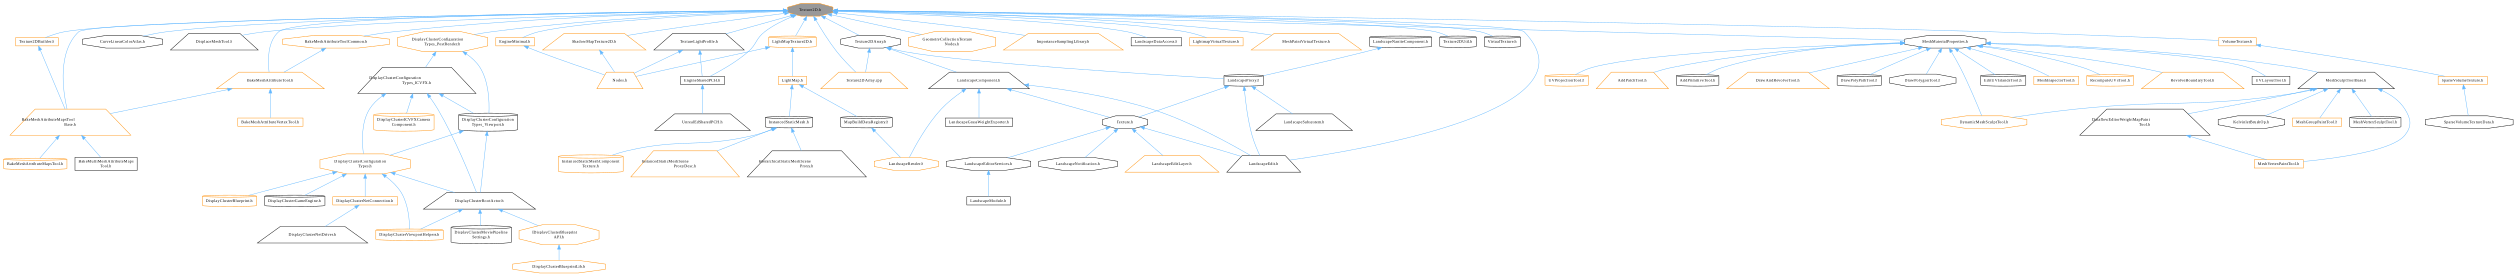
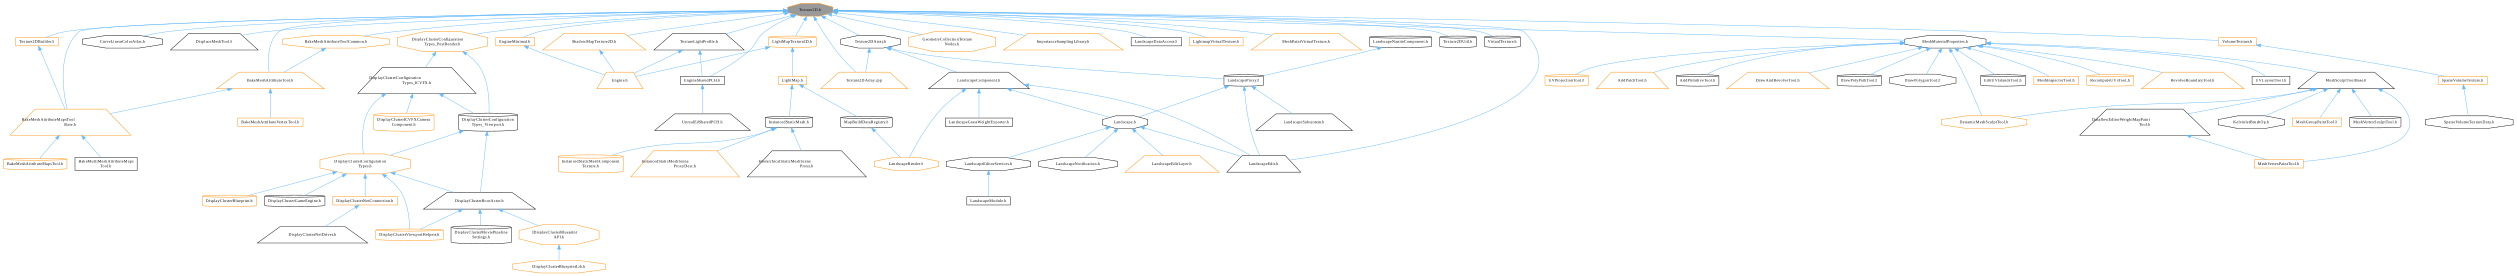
  digraph {
    fontname="Liberation Serif"
    node [color=darkorange fillcolor=white fontname="Liberation Serif" fontsize=10 shape=trapezium style=filled]
    edge [color=steelblue1 dir=back fontname="Liberation Serif" fontsize=10 labelfontname=Helvetica labelfontsize=10 style=solid]
    n1 [fillcolor=grey60 fontcolor=black height=0.2 label="Texture2D.h" shape=octagon width=0.4]
    n2 [height=0.2 label="BakeMeshAttributeMapsTool\lBase.h" width=0.4]
    n3 [height=0.2 label="BakeMeshAttributeTool.h" width=0.4]
    n4 [height=0.2 label="BakeMeshAttributeToolCommon.h" shape=octagon width=0.4]
    n5 [color=black height=0.2 label="CurveLinearColorAtlas.h" shape=octagon width=0.4]
    n6 [color=black height=0.2 label="DisplaceMeshTool.h" width=0.4]
    n7 [height=0.2 label="DisplayClusterConfiguration\lTypes_PostRender.h" shape=octagon width=0.4]
    n8 [height=0.2 label="EngineMinimal.h" shape=box width=0.4]
    n9 [color=black height=0.2 label="EngineSharedPCH.h" shape=box width=0.4]
    n10 [height=0.2 label="GeometryCollectionTexture\lNodes.h" shape=octagon width=0.4]
    n11 [height=0.2 label="ImportanceSamplingLibrary.h" width=0.4]
    n12 [color=black height=0.2 label="LandscapeDataAccess.h" shape=box width=0.4]
    n13 [color=black height=0.2 label="LandscapeEdit.h" width=0.4]
    n14 [height=0.2 label="LightMapTexture2D.h" shape=cylinder width=0.4]
    n15 [height=0.2 label="LightmapVirtualTexture.h" shape=box width=0.4]
    n16 [color=black height=0.2 label="MeshMaterialProperties.h" shape=octagon width=0.4]
    n17 [height=0.2 label="MeshPaintVirtualTexture.h" width=0.4]
    n18 [height=0.2 label="ShadowMapTexture2D.h" width=0.4]
    n19 [height=0.2 label="Texture2DArray.cpp" width=0.4]
    n20 [color=black height=0.2 label="Texture2DArray.h" shape=octagon width=0.4]
    n21 [height=0.2 label="Texture2DBuilder.h" shape=box width=0.4]
    n22 [color=black height=0.2 label="Texture2DUtil.h" shape=cylinder width=0.4]
    n23 [color=black height=0.2 label="TextureLightProfile.h" width=0.4]
    n24 [color=black height=0.2 label="VirtualTexture.h" shape=cylinder width=0.4]
    n25 [height=0.2 label="VolumeTexture.h" shape=box width=0.4]
    n26 [height=0.2 label="BakeMeshAttributeMapsTool.h" shape=cylinder width=0.4]
    n27 [color=black height=0.2 label="BakeMultiMeshAttributeMaps\lTool.h" shape=box width=0.4]
    n28 [height=0.2 label="BakeMeshAttributeVertexTool.h" shape=box width=0.4]
    n29 [color=black height=0.2 label="DisplayClusterConfiguration\lTypes_ICVFX.h" width=0.4]
    n30 [color=black height=0.2 label="DisplayClusterConfiguration\lTypes_Viewport.h" shape=cylinder width=0.4]
-   n31 [height=0.2 label="Nodes.h" width=0.4]
+   n31 [height=0.2 label="Engine.h" width=0.4]
    n32 [color=black height=0.2 label="UnrealEdSharedPCH.h" width=0.4]
    n33 [height=0.2 label="LightMap.h" shape=box width=0.4]
    n34 [height=0.2 label="AddPatchTool.h" width=0.4]
    n35 [color=black height=0.2 label="AddPrimitiveTool.h" shape=cylinder width=0.4]
    n36 [height=0.2 label="DrawAndRevolveTool.h" width=0.4]
    n37 [color=black height=0.2 label="DrawPolyPathTool.h" shape=cylinder width=0.4]
    n38 [color=black height=0.2 label="DrawPolygonTool.h" shape=octagon width=0.4]
    n39 [height=0.2 label="DynamicMeshSculptTool.h" shape=octagon width=0.4]
    n40 [color=black height=0.2 label="EditUVIslandsTool.h" shape=cylinder width=0.4]
    n41 [height=0.2 label="MeshInspectorTool.h" shape=box width=0.4]
    n42 [color=black height=0.2 label="MeshSculptToolBase.h" width=0.4]
    n43 [height=0.2 label="RecomputeUVsTool.h" shape=cylinder width=0.4]
    n44 [height=0.2 label="RevolveBoundaryTool.h" width=0.4]
    n45 [color=black height=0.2 label="UVLayoutTool.h" shape=box width=0.4]
    n46 [height=0.2 label="UVProjectionTool.h" shape=cylinder width=0.4]
    n47 [color=black height=0.2 label="LandscapeProxy.h" shape=cylinder width=0.4]
    n48 [color=black height=0.2 label="LandscapeComponent.h" width=0.4]
    n49 [height=0.2 label="SparseVolumeTexture.h" shape=box width=0.4]
    n50 [height=0.2 label="DisplayClusterConfiguration\lTypes.h" shape=octagon width=0.4]
    n51 [color=black height=0.2 label="DisplayClusterRootActor.h" width=0.4]
    n52 [height=0.2 label="DisplayClusterICVFXCamera\lComponent.h" shape=cylinder width=0.4]
    n53 [height=0.2 label="DisplayClusterBlueprint.h" shape=cylinder width=0.4]
    n54 [color=black height=0.2 label="DisplayClusterGameEngine.h" shape=cylinder width=0.4]
    n55 [height=0.2 label="DisplayClusterNetConnection.h" shape=box width=0.4]
    n56 [height=0.2 label="DisplayClusterViewportHelpers.h" shape=cylinder width=0.4]
    n57 [height=0.2 label="IDisplayClusterBlueprint\lAPI.h" shape=octagon width=0.4]
    n58 [color=black height=0.2 label="DisplayClusterMoviePipeline\lSettings.h" shape=cylinder width=0.4]
    n59 [color=black height=0.2 label="DisplayClusterNetDriver.h" width=0.4]
    n60 [height=0.2 label="DisplayClusterBlueprintLib.h" shape=octagon width=0.4]
    n61 [color=black height=0.2 label="LandscapeNaniteComponent.h" shape=cylinder width=0.4]
-   n62 [color=black height=0.2 label="Texture.h" shape=octagon width=0.4]
+   n62 [color=black height=0.2 label="Landscape.h" shape=octagon width=0.4]
    n63 [color=black height=0.2 label="LandscapeSubsystem.h" width=0.4]
    n64 [height=0.2 label="LandscapeEditLayer.h" width=0.4]
    n65 [color=black height=0.2 label="LandscapeEditorServices.h" shape=octagon width=0.4]
    n66 [color=black height=0.2 label="LandscapeNotification.h" shape=octagon width=0.4]
    n67 [height=0.2 label="LandscapeRender.h" shape=octagon width=0.4]
    n68 [color=black height=0.2 label="LandscapeModule.h" shape=box width=0.4]
    n69 [color=black height=0.2 label="InstancedStaticMesh.h" shape=cylinder width=0.4]
    n70 [color=black height=0.2 label="MapBuildDataRegistry.h" shape=cylinder width=0.4]
    n71 [color=black height=0.2 label="HierarchicalStaticMeshScene\lProxy.h" width=0.4]
    n72 [height=0.2 label="InstancedStaticMeshComponent\lTexture.h" shape=cylinder width=0.4]
    n73 [height=0.2 label="InstancedStaticMeshScene\lProxyDesc.h" width=0.4]
    n74 [color=black height=0.2 label="DataflowEditorWeightMapPaint\lTool.h" width=0.4]
    n75 [color=black height=0.2 label="KelvinletBrushOp.h" shape=octagon width=0.4]
    n76 [height=0.2 label="MeshGroupPaintTool.h" shape=box width=0.4]
    n77 [height=0.2 label="MeshVertexPaintTool.h" shape=box width=0.4]
    n78 [color=black height=0.2 label="MeshVertexSculptTool.h" shape=cylinder width=0.4]
    n79 [color=black height=0.2 label="LandscapeGrassWeightExporter.h" shape=box width=0.4]
    n80 [color=black height=0.2 label="SparseVolumeTextureData.h" shape=octagon width=0.4]
    n1 -> n2
    n1 -> n3
    n1 -> n4
    n1 -> n5
    n1 -> n6
    n1 -> n7
    n1 -> n8
    n1 -> n9
    n1 -> n10
    n1 -> n11
    n1 -> n12
    n1 -> n13
    n1 -> n14
    n1 -> n15
    n1 -> n16
    n1 -> n17
    n1 -> n18
    n1 -> n19
    n1 -> n20
    n1 -> n21
    n1 -> n22
    n1 -> n23
    n1 -> n24
    n1 -> n25
    n2 -> n26
    n2 -> n27
    n3 -> n2
    n3 -> n28
    n4 -> n3
    n7 -> n29
    n7 -> n30
    n8 -> n31
    n9 -> n32
    n14 -> n31
    n14 -> n33
    n16 -> n34
    n16 -> n35
    n16 -> n36
    n16 -> n37
    n16 -> n38
    n16 -> n39
    n16 -> n40
    n16 -> n41
    n16 -> n42
    n16 -> n43
    n16 -> n44
    n16 -> n45
    n16 -> n46
    n18 -> n31
    n20 -> n19
    n20 -> n47
    n20 -> n48
    n21 -> n2
    n23 -> n9
    n23 -> n31
    n25 -> n49
    n29 -> n30
    n29 -> n50
-   n29 -> n51
    n29 -> n52
    n30 -> n50
    n30 -> n51
    n33 -> n69
    n33 -> n70
    n42 -> n39
    n42 -> n74
    n42 -> n75
    n42 -> n76
    n42 -> n77
    n42 -> n78
    n47 -> n13
    n47 -> n62
    n47 -> n63
    n48 -> n13
    n48 -> n62
    n48 -> n67
    n48 -> n79
    n49 -> n80
    n50 -> n51
    n50 -> n53
    n50 -> n54
    n50 -> n55
    n50 -> n56
    n51 -> n56
    n51 -> n57
    n51 -> n58
    n55 -> n59
    n57 -> n60
    n61 -> n47
    n62 -> n13
    n62 -> n64
    n62 -> n65
    n62 -> n66
    n65 -> n68
    n69 -> n71
    n69 -> n72
    n69 -> n73
    n70 -> n67
    n74 -> n77
  }
